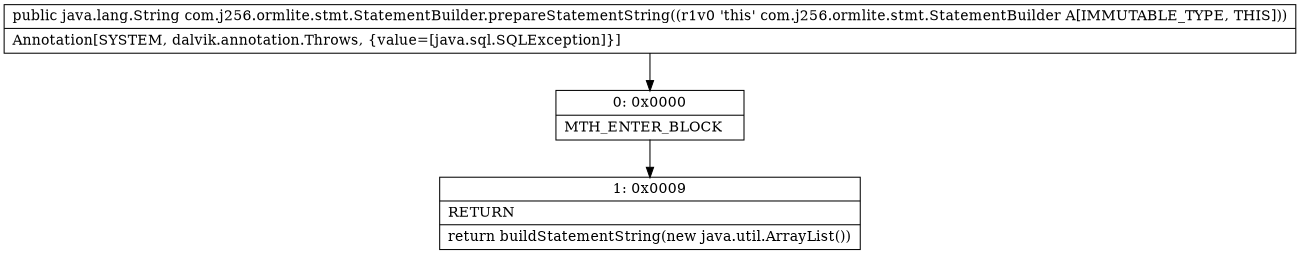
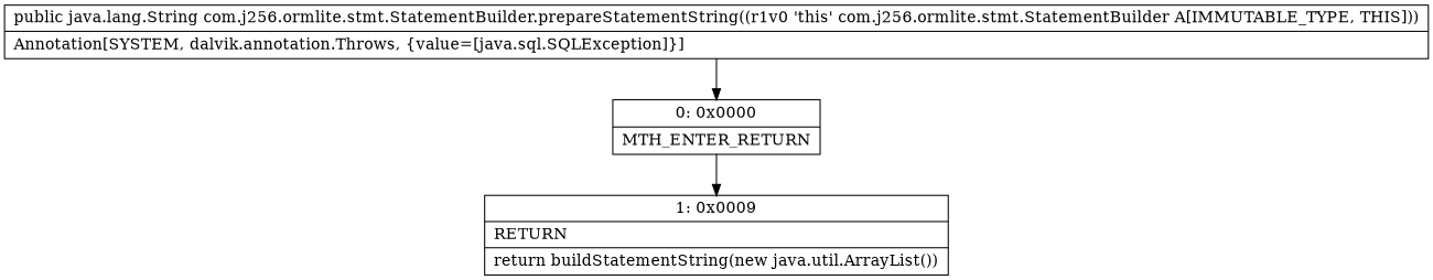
  digraph {
    node [shape=record]
-   n1 [label="{0\:\ 0x0000|MTH_ENTER_BLOCK\l}"]
+   n1 [label="{0\:\ 0x0000|MTH_ENTER_RETURN\l}"]
    n2 [label="{1\:\ 0x0009|RETURN\l|return buildStatementString(new java.util.ArrayList())\l}"]
    n3 [label="{public java.lang.String com.j256.ormlite.stmt.StatementBuilder.prepareStatementString((r1v0 'this' com.j256.ormlite.stmt.StatementBuilder A[IMMUTABLE_TYPE, THIS]))  | Annotation[SYSTEM, dalvik.annotation.Throws, \{value=[java.sql.SQLException]\}]\l}"]
    n1 -> n2
    n3 -> n1
  }
